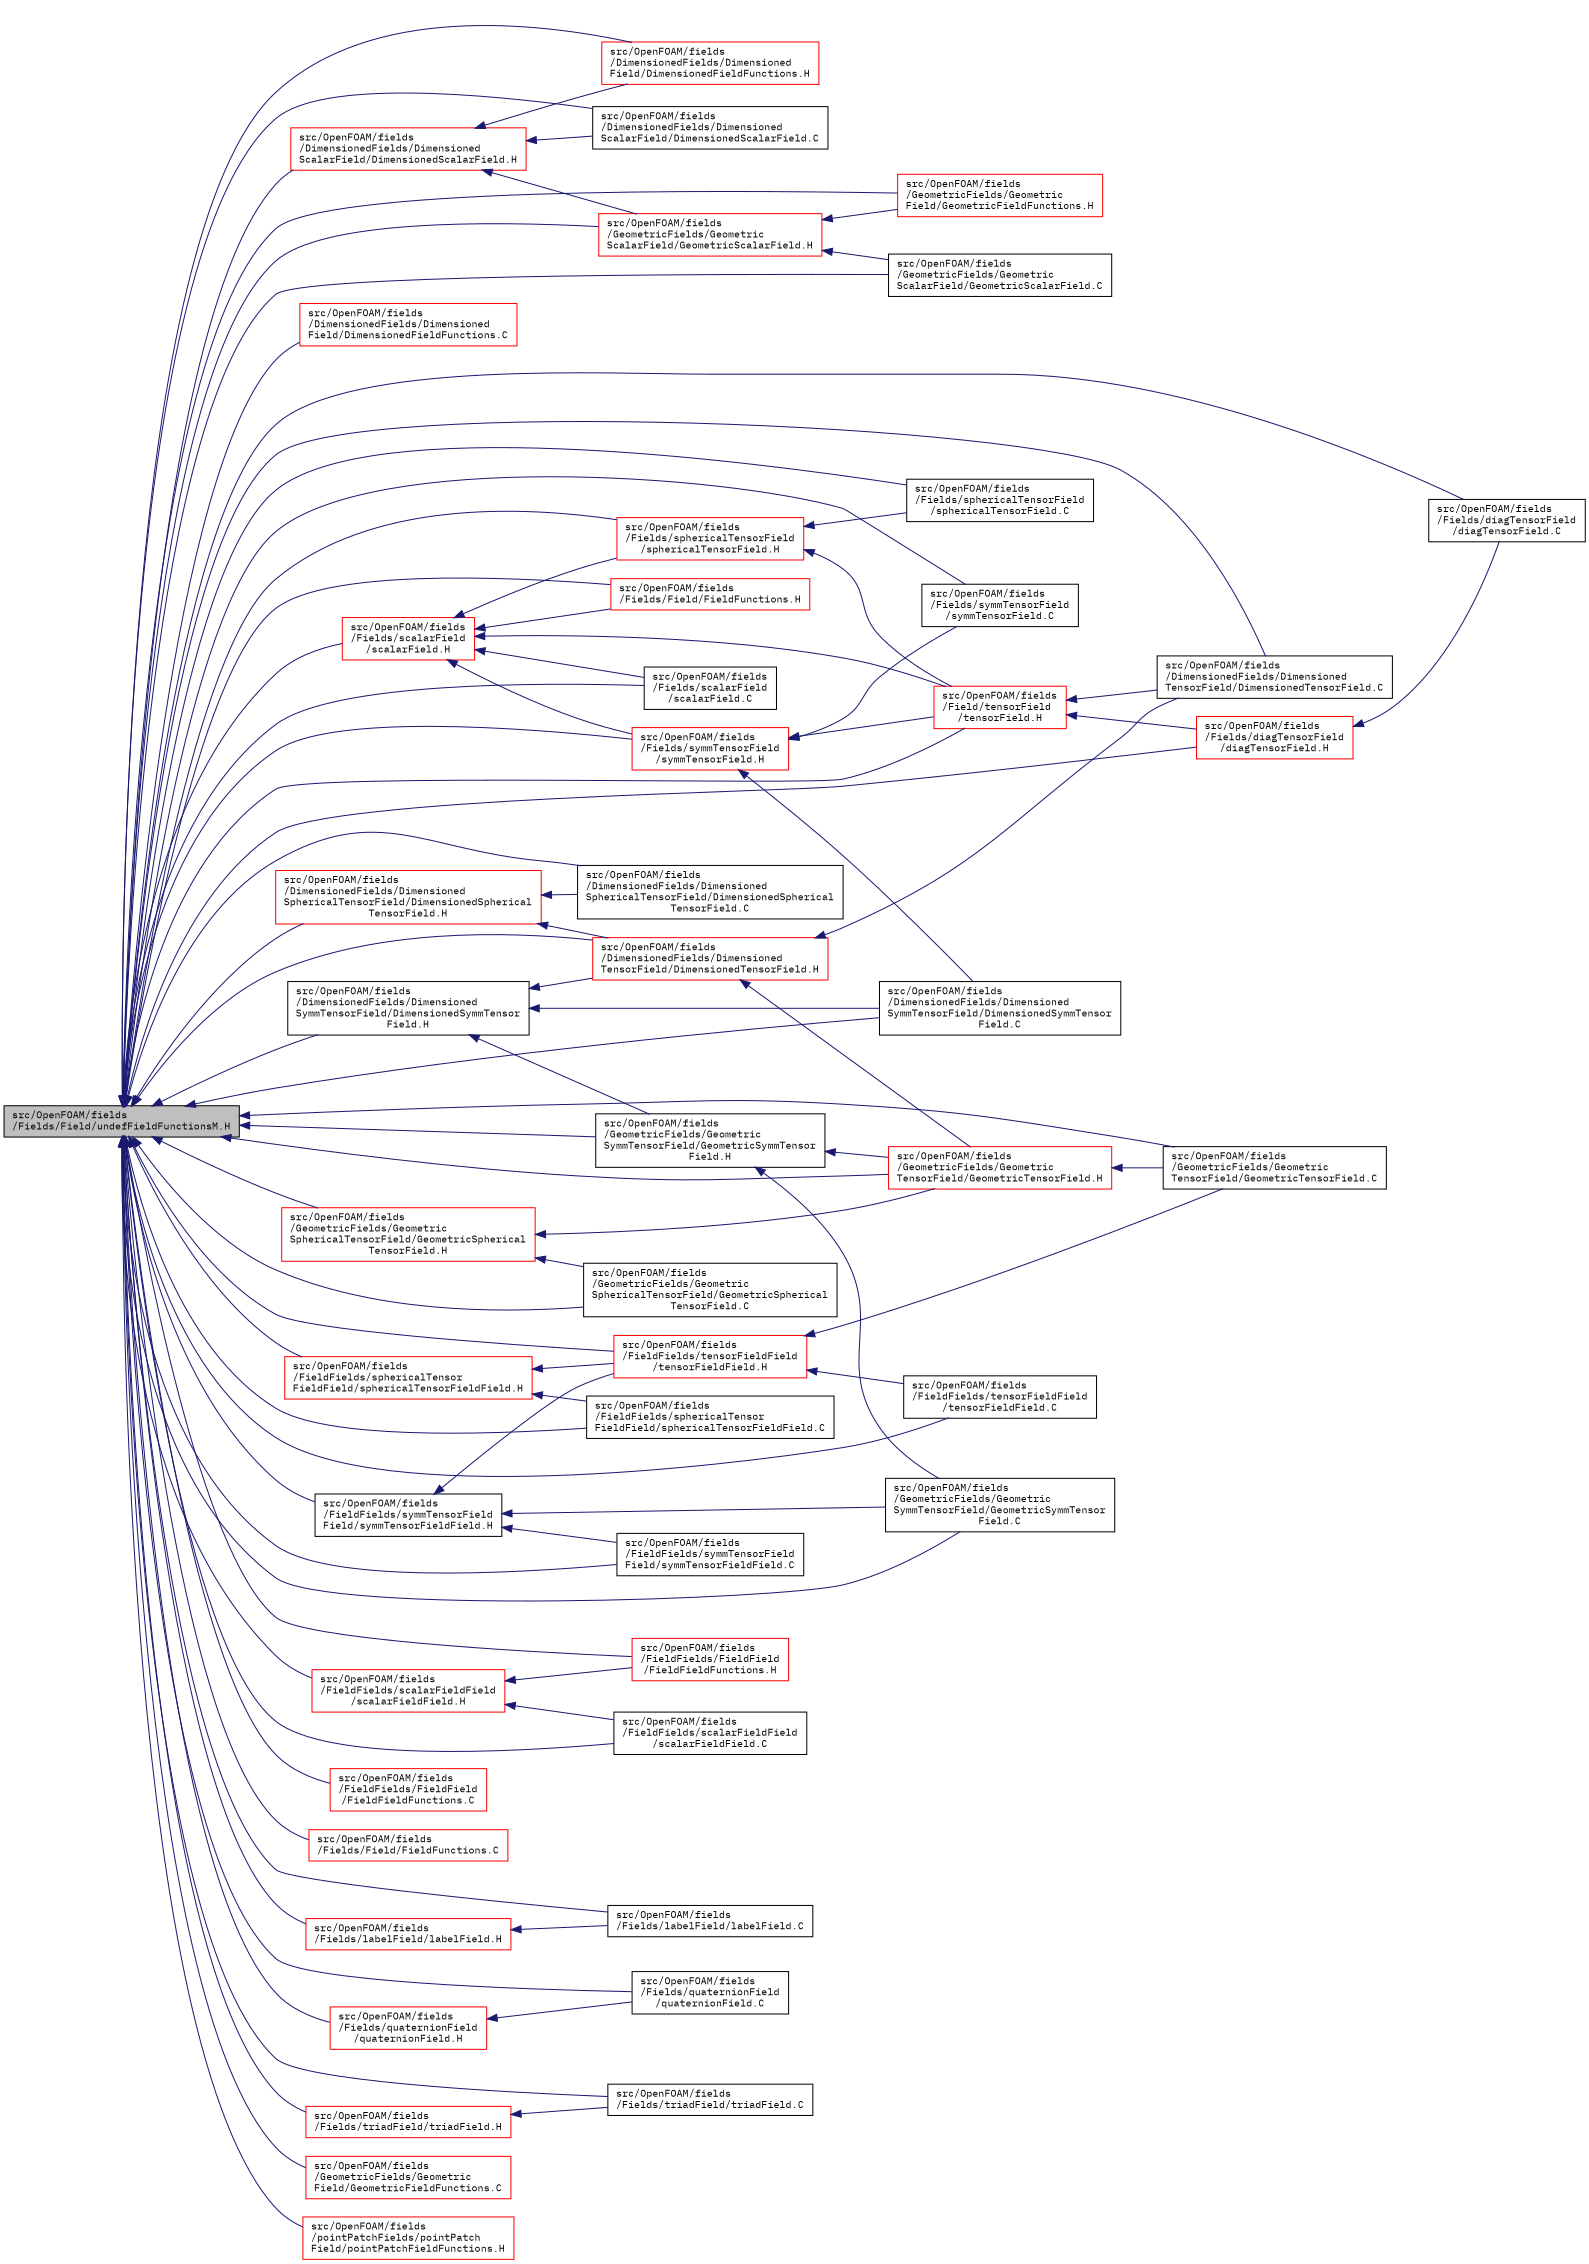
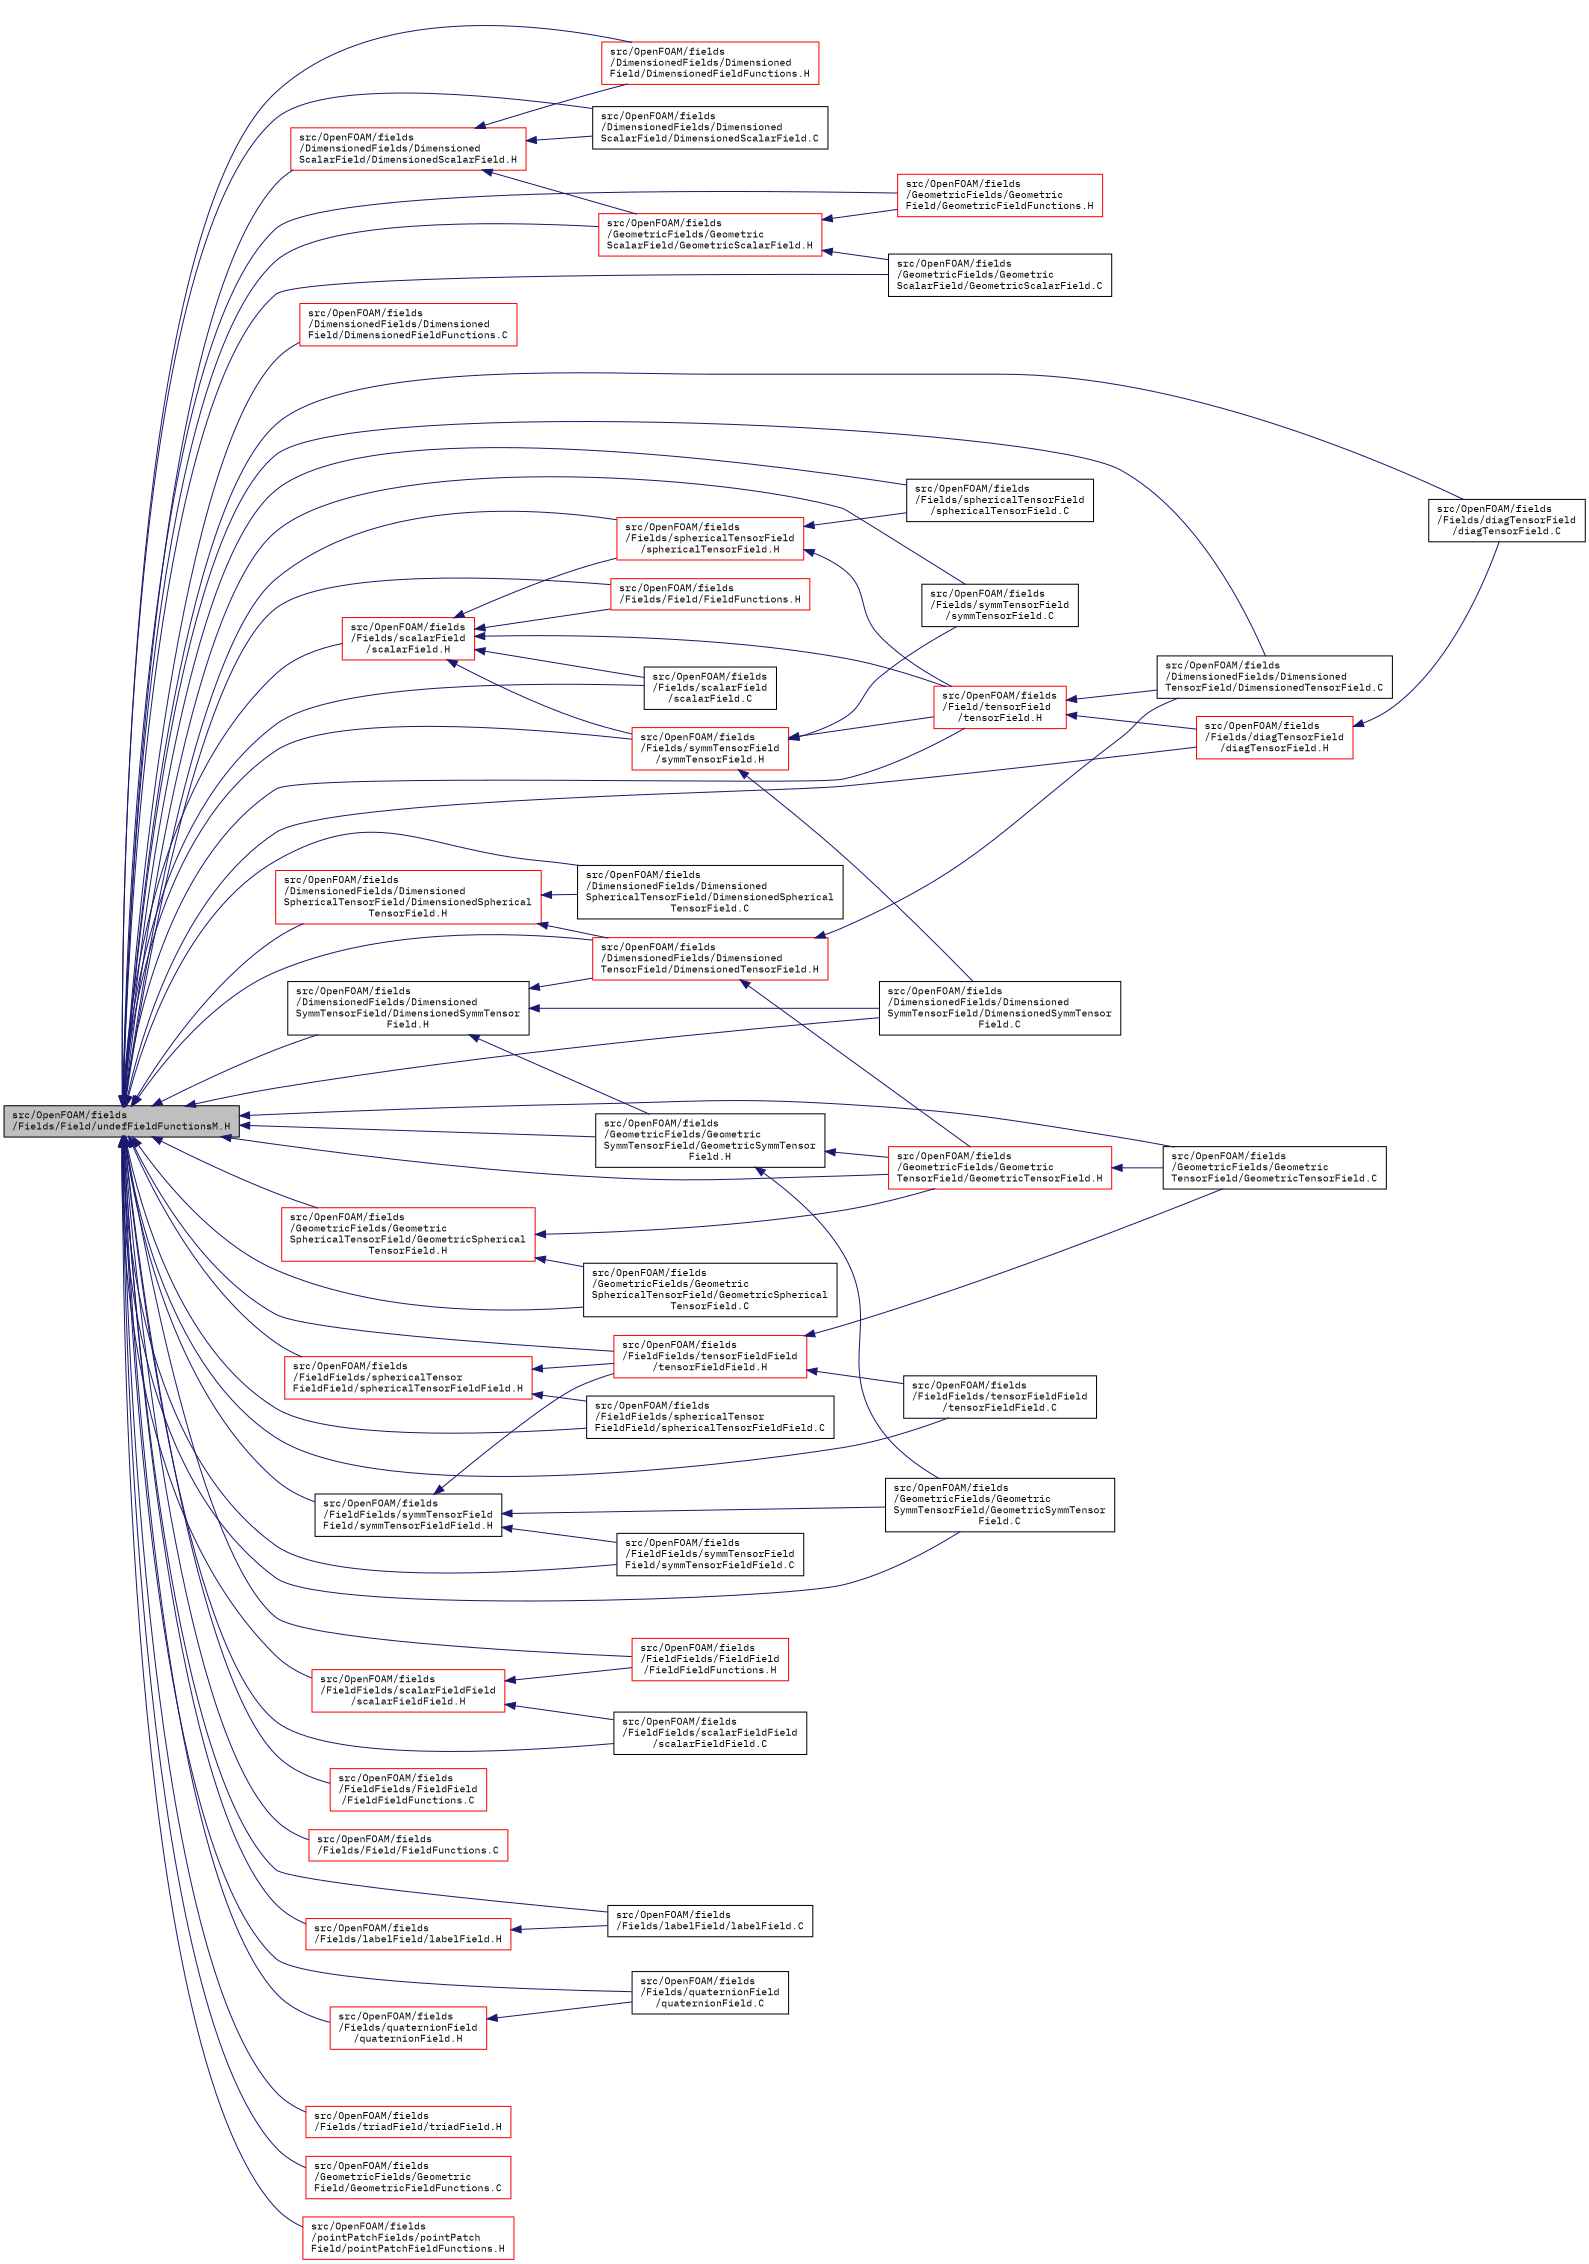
  digraph {
    fontname="IBM Plex Mono"
    rankdir=LR
    node [color=red fontname="IBM Plex Mono" fontsize=10 shape=record]
    edge [color=midnightblue dir=back fontname="IBM Plex Mono" fontsize=10 labelfontname=FreeSans labelfontsize=10 style=solid]
    n1 [color=black fillcolor=grey75 fontcolor=black height=0.2 label="src/OpenFOAM/fields\l/Fields/Field/undefFieldFunctionsM.H" style=filled width=0.4]
    n2 [height=0.2 label="src/OpenFOAM/fields\l/DimensionedFields/Dimensioned\lField/DimensionedFieldFunctions.H" width=0.4]
    n3 [height=0.2 label="src/OpenFOAM/fields\l/DimensionedFields/Dimensioned\lField/DimensionedFieldFunctions.C" width=0.4]
    n4 [height=0.2 label="src/OpenFOAM/fields\l/DimensionedFields/Dimensioned\lScalarField/DimensionedScalarField.H" width=0.4]
    n5 [color=black height=0.2 label="src/OpenFOAM/fields\l/DimensionedFields/Dimensioned\lScalarField/DimensionedScalarField.C" width=0.4]
    n6 [height=0.2 label="src/OpenFOAM/fields\l/GeometricFields/Geometric\lScalarField/GeometricScalarField.H" width=0.4]
    n7 [height=0.2 label="src/OpenFOAM/fields\l/GeometricFields/Geometric\lField/GeometricFieldFunctions.H" width=0.4]
    n8 [color=black height=0.2 label="src/OpenFOAM/fields\l/GeometricFields/Geometric\lScalarField/GeometricScalarField.C" width=0.4]
    n9 [height=0.2 label="src/OpenFOAM/fields\l/DimensionedFields/Dimensioned\lSphericalTensorField/DimensionedSpherical\lTensorField.H" width=0.4]
    n10 [color=black height=0.2 label="src/OpenFOAM/fields\l/DimensionedFields/Dimensioned\lSphericalTensorField/DimensionedSpherical\lTensorField.C" width=0.4]
    n11 [height=0.2 label="src/OpenFOAM/fields\l/DimensionedFields/Dimensioned\lTensorField/DimensionedTensorField.H" width=0.4]
    n12 [color=black height=0.2 label="src/OpenFOAM/fields\l/DimensionedFields/Dimensioned\lTensorField/DimensionedTensorField.C" width=0.4]
    n13 [height=0.2 label="src/OpenFOAM/fields\l/GeometricFields/Geometric\lTensorField/GeometricTensorField.H" width=0.4]
    n14 [color=black height=0.2 label="src/OpenFOAM/fields\l/GeometricFields/Geometric\lTensorField/GeometricTensorField.C" width=0.4]
    n15 [color=black height=0.2 label="src/OpenFOAM/fields\l/DimensionedFields/Dimensioned\lSymmTensorField/DimensionedSymmTensor\lField.H" width=0.4]
    n16 [color=black height=0.2 label="src/OpenFOAM/fields\l/DimensionedFields/Dimensioned\lSymmTensorField/DimensionedSymmTensor\lField.C" width=0.4]
    n17 [color=black height=0.2 label="src/OpenFOAM/fields\l/GeometricFields/Geometric\lSymmTensorField/GeometricSymmTensor\lField.H" width=0.4]
    n18 [color=black height=0.2 label="src/OpenFOAM/fields\l/GeometricFields/Geometric\lSymmTensorField/GeometricSymmTensor\lField.C" width=0.4]
    n19 [height=0.2 label="src/OpenFOAM/fields\l/FieldFields/FieldField\l/FieldFieldFunctions.H" width=0.4]
    n20 [height=0.2 label="src/OpenFOAM/fields\l/FieldFields/FieldField\l/FieldFieldFunctions.C" width=0.4]
    n21 [height=0.2 label="src/OpenFOAM/fields\l/FieldFields/scalarFieldField\l/scalarFieldField.H" width=0.4]
    n22 [color=black height=0.2 label="src/OpenFOAM/fields\l/FieldFields/scalarFieldField\l/scalarFieldField.C" width=0.4]
    n23 [height=0.2 label="src/OpenFOAM/fields\l/FieldFields/sphericalTensor\lFieldField/sphericalTensorFieldField.H" width=0.4]
    n24 [color=black height=0.2 label="src/OpenFOAM/fields\l/FieldFields/sphericalTensor\lFieldField/sphericalTensorFieldField.C" width=0.4]
    n25 [height=0.2 label="src/OpenFOAM/fields\l/FieldFields/tensorFieldField\l/tensorFieldField.H" width=0.4]
    n26 [color=black height=0.2 label="src/OpenFOAM/fields\l/FieldFields/tensorFieldField\l/tensorFieldField.C" width=0.4]
    n27 [color=black height=0.2 label="src/OpenFOAM/fields\l/FieldFields/symmTensorField\lField/symmTensorFieldField.H" width=0.4]
    n28 [color=black height=0.2 label="src/OpenFOAM/fields\l/FieldFields/symmTensorField\lField/symmTensorFieldField.C" width=0.4]
    n29 [height=0.2 label="src/OpenFOAM/fields\l/Fields/diagTensorField\l/diagTensorField.H" width=0.4]
    n30 [color=black height=0.2 label="src/OpenFOAM/fields\l/Fields/diagTensorField\l/diagTensorField.C" width=0.4]
    n31 [height=0.2 label="src/OpenFOAM/fields\l/Fields/Field/FieldFunctions.C" width=0.4]
    n32 [height=0.2 label="src/OpenFOAM/fields\l/Fields/Field/FieldFunctions.H" width=0.4]
    n33 [height=0.2 label="src/OpenFOAM/fields\l/Fields/labelField/labelField.H" width=0.4]
    n34 [color=black height=0.2 label="src/OpenFOAM/fields\l/Fields/labelField/labelField.C" width=0.4]
    n35 [height=0.2 label="src/OpenFOAM/fields\l/Fields/quaternionField\l/quaternionField.H" width=0.4]
    n36 [color=black height=0.2 label="src/OpenFOAM/fields\l/Fields/quaternionField\l/quaternionField.C" width=0.4]
    n37 [height=0.2 label="src/OpenFOAM/fields\l/Fields/scalarField\l/scalarField.H" width=0.4]
    n38 [color=black height=0.2 label="src/OpenFOAM/fields\l/Fields/scalarField\l/scalarField.C" width=0.4]
    n39 [height=0.2 label="src/OpenFOAM/fields\l/Fields/sphericalTensorField\l/sphericalTensorField.H" width=0.4]
    n40 [color=black height=0.2 label="src/OpenFOAM/fields\l/Fields/sphericalTensorField\l/sphericalTensorField.C" width=0.4]
    n41 [height=0.2 label="src/OpenFOAM/fields\l/Field/tensorField\l/tensorField.H" width=0.4]
    n42 [height=0.2 label="src/OpenFOAM/fields\l/Fields/symmTensorField\l/symmTensorField.H" width=0.4]
    n43 [color=black height=0.2 label="src/OpenFOAM/fields\l/Fields/symmTensorField\l/symmTensorField.C" width=0.4]
    n44 [height=0.2 label="src/OpenFOAM/fields\l/Fields/triadField/triadField.H" width=0.4]
-   n45 [color=black height=0.2 label="src/OpenFOAM/fields\l/Fields/triadField/triadField.C" width=0.4]
    n46 [height=0.2 label="src/OpenFOAM/fields\l/GeometricFields/Geometric\lField/GeometricFieldFunctions.C" width=0.4]
    n47 [height=0.2 label="src/OpenFOAM/fields\l/GeometricFields/Geometric\lSphericalTensorField/GeometricSpherical\lTensorField.H" width=0.4]
    n48 [color=black height=0.2 label="src/OpenFOAM/fields\l/GeometricFields/Geometric\lSphericalTensorField/GeometricSpherical\lTensorField.C" width=0.4]
    n49 [height=0.2 label="src/OpenFOAM/fields\l/pointPatchFields/pointPatch\lField/pointPatchFieldFunctions.H" width=0.4]
    n1 -> n2
    n1 -> n3
    n1 -> n4
    n1 -> n5
    n1 -> n6
    n1 -> n7
    n1 -> n8
    n1 -> n9
    n1 -> n10
    n1 -> n11
    n1 -> n12
    n1 -> n13
    n1 -> n14
    n1 -> n15
    n1 -> n16
    n1 -> n17
    n1 -> n18
    n1 -> n19
    n1 -> n20
    n1 -> n21
    n1 -> n22
    n1 -> n23
    n1 -> n24
    n1 -> n25
    n1 -> n26
    n1 -> n27
    n1 -> n28
    n1 -> n29
    n1 -> n30
    n1 -> n31
    n1 -> n32
    n1 -> n33
    n1 -> n34
    n1 -> n35
    n1 -> n36
    n1 -> n37
    n1 -> n38
    n1 -> n39
    n1 -> n40
    n1 -> n41
    n1 -> n42
    n1 -> n43
    n1 -> n44
-   n1 -> n45
    n1 -> n46
    n1 -> n47
    n1 -> n48
    n1 -> n49
    n4 -> n2
    n4 -> n5
    n4 -> n6
    n6 -> n7
    n6 -> n8
    n9 -> n10
    n9 -> n11
    n11 -> n12
    n11 -> n13
    n13 -> n14
    n15 -> n11
    n15 -> n16
    n15 -> n17
    n17 -> n13
    n17 -> n18
    n21 -> n19
    n21 -> n22
    n23 -> n24
    n23 -> n25
    n25 -> n14
    n25 -> n26
    n27 -> n18
    n27 -> n25
    n27 -> n28
    n29 -> n30
    n33 -> n34
    n35 -> n36
    n37 -> n32
    n37 -> n38
    n37 -> n39
    n37 -> n41
    n37 -> n42
    n39 -> n40
    n39 -> n41
    n41 -> n12
    n41 -> n29
    n42 -> n16
    n42 -> n41
    n42 -> n43
-   n44 -> n45
    n47 -> n13
    n47 -> n48
  }
